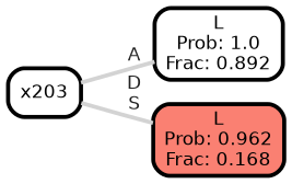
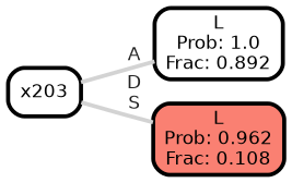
  graph {
    ranksep="0 equally"
    splines=straight
    rankdir=LR
    node [color=black fillcolor=white fontcolor=black fontname=helvetica penwidth=3 shape=box style="filled, rounded"]
    edge [color=lightgray fontcolor=grey14 fontname=helvetica fontweight=bold penwidth=3]
    n1 [label="L\nProb: 1.0\nFrac: 0.892"]
    n2 [label=x203]
-   n3 [fillcolor=salmon label="L\nProb: 0.962\nFrac: 0.168"]
+   n3 [fillcolor=salmon label="L\nProb: 0.962\nFrac: 0.108"]
    subgraph sub_1 {
      rank=same
    }
    n2 -- n1 [label=" A"]
    n2 -- n3 [label=" D\n S"]
  }
